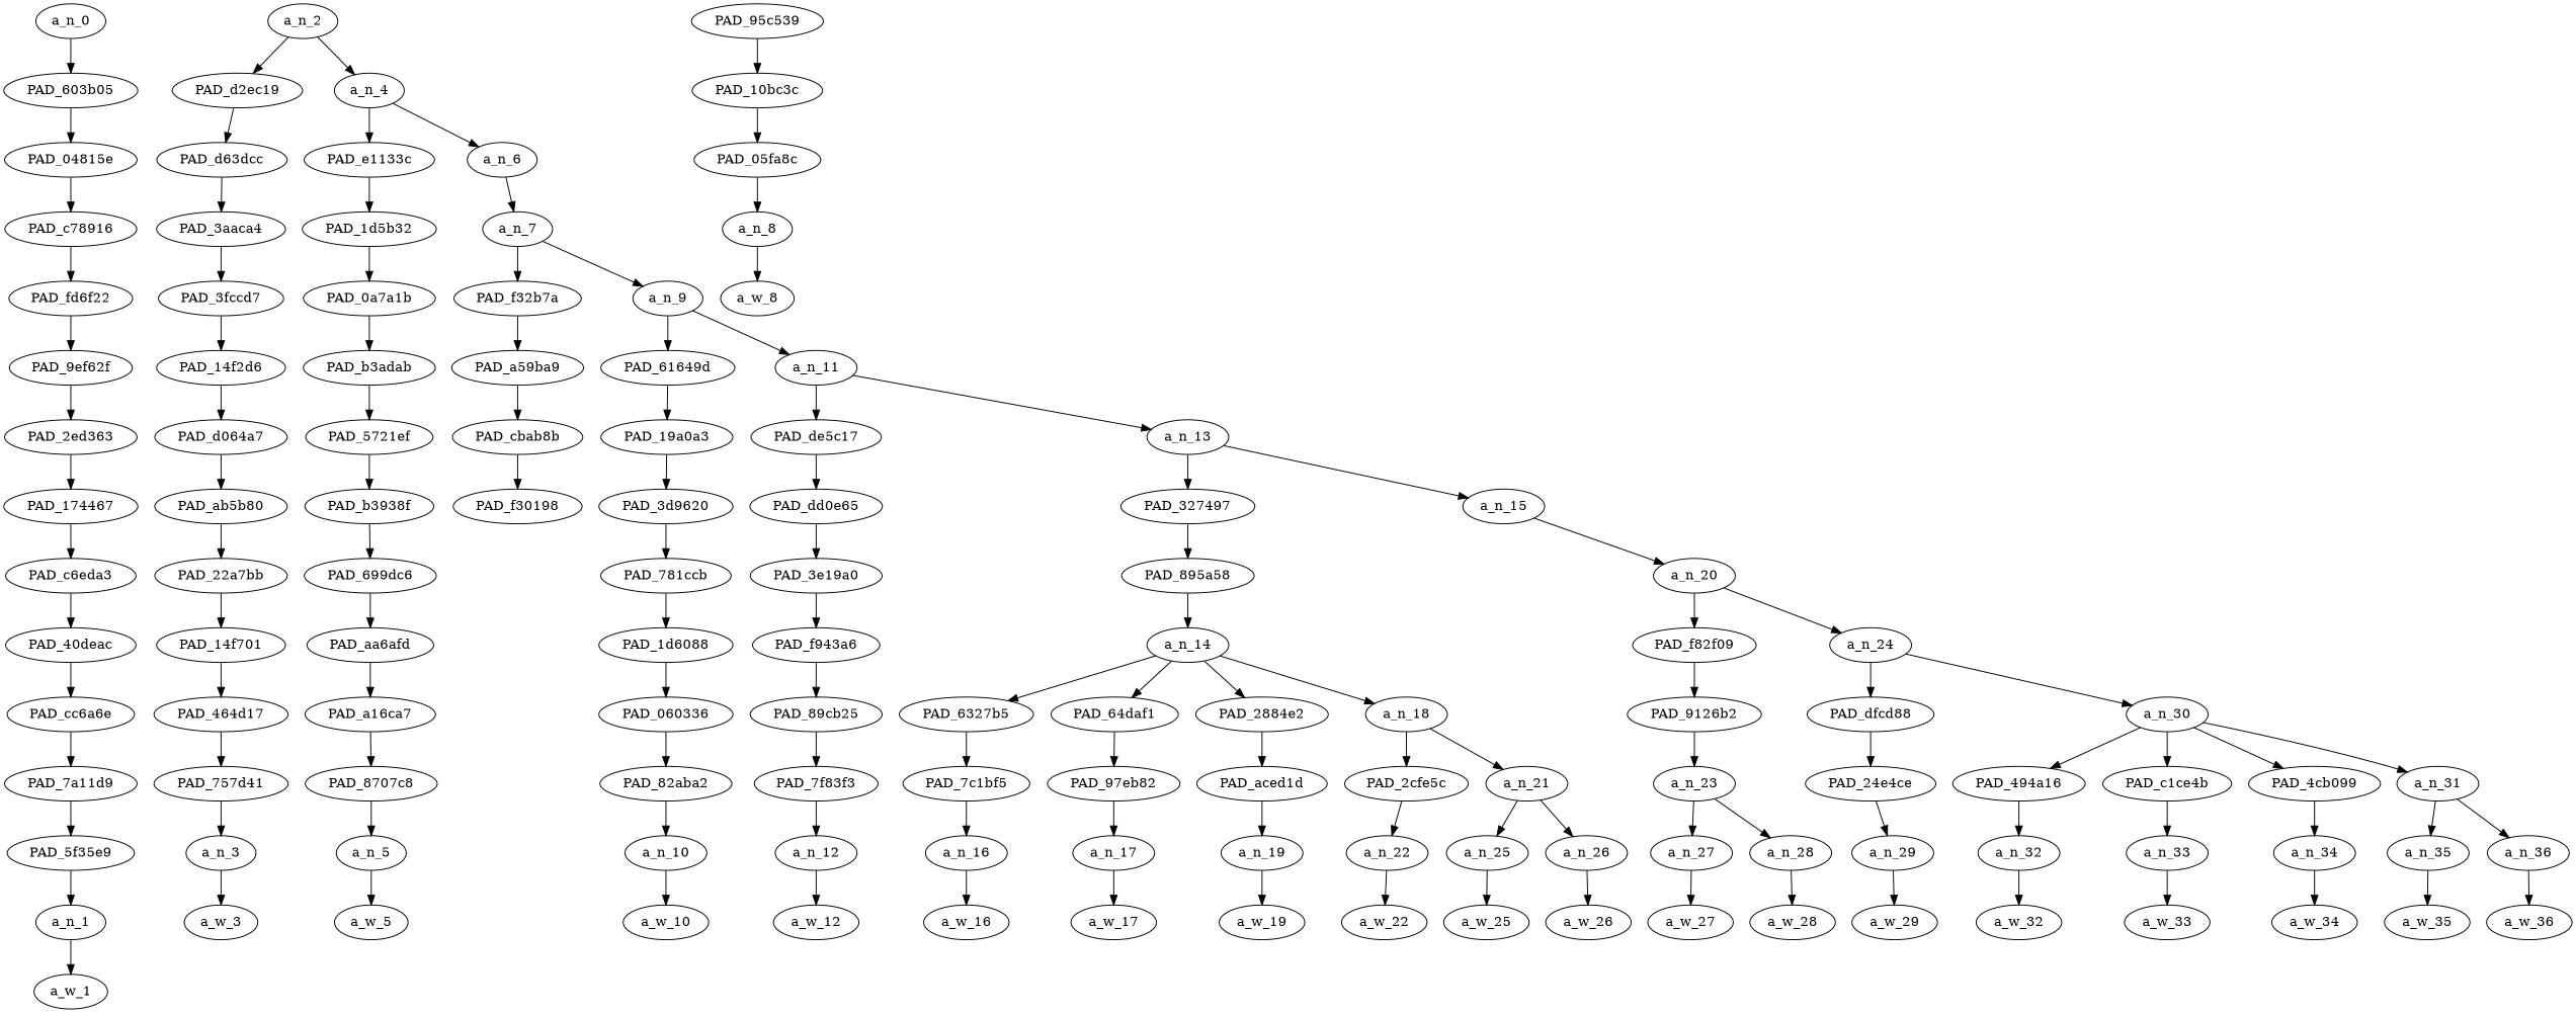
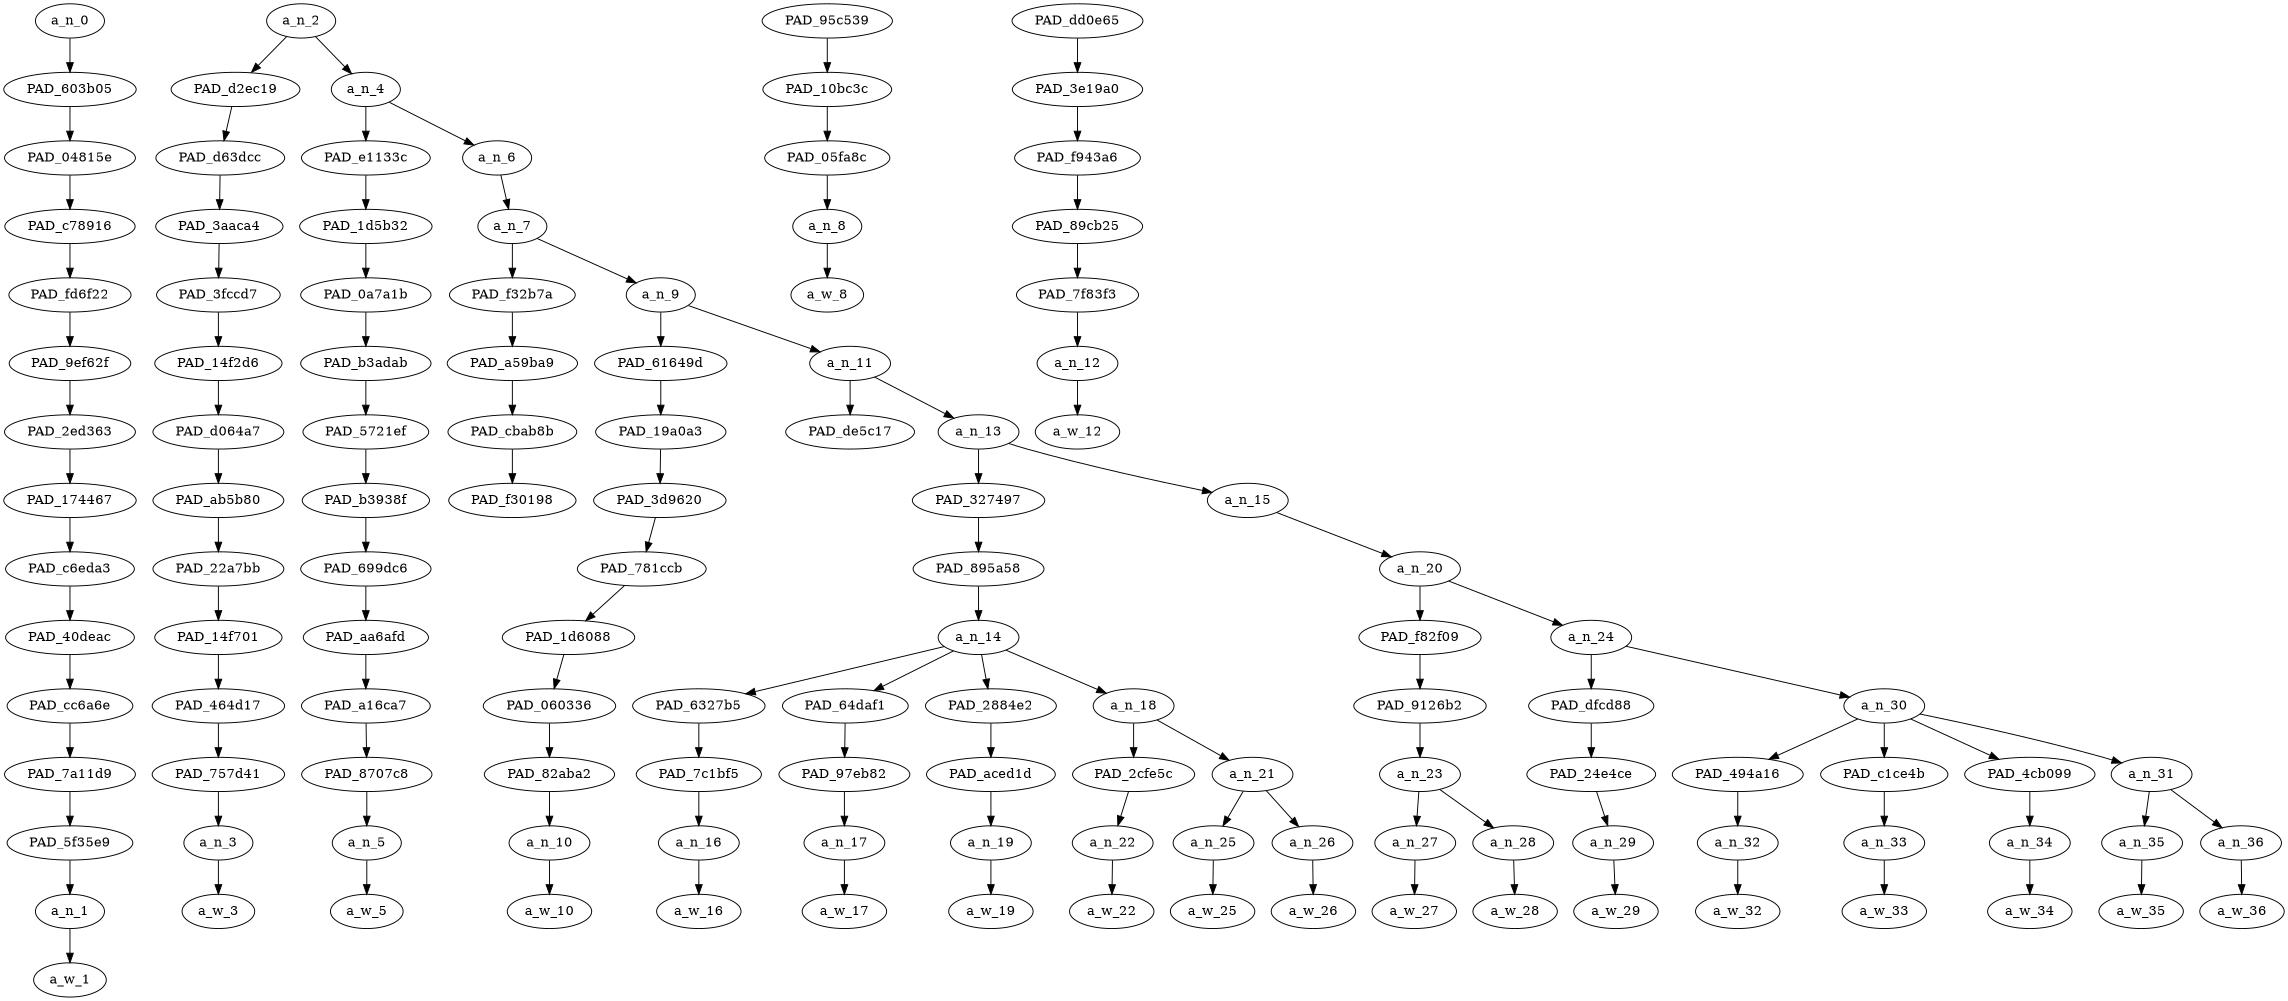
  strict digraph {
    node [div_dir=1 index=0 level=1 text_span="[0]" value=0.02793636]
    a_n_0 [level=14 text_span="[0, 1, 2, 3, 4, 5, 6, 7, 8, 9, 10, 11, 12, 13, 14, 15, 16, 17, 18, 19]" value=0.99999999]
    PAD_603b05 [div_dir=-1 level=13]
    PAD_04815e [div_dir=-1 level=12]
    a_n_2 [index=1 level=13 text_span="[1, 2, 3, 4, 5, 6, 7, 8, 9, 10, 11, 12, 13, 14, 15, 16, 17, 18, 19]" value=0.97194694]
    PAD_d2ec19 [div_dir=-1 index=1 level=12 text_span="[1]" value=0.02425592]
    a_n_4 [index=2 level=12 text_span="[2, 3, 4, 5, 6, 7, 8, 9, 10, 11, 12, 13, 14, 15, 16, 17, 18, 19]" value=0.94752473]
    PAD_c78916 [div_dir=-1 level=11]
    PAD_d63dcc [div_dir=-1 index=1 level=11 text_span="[1]" value=0.02425592]
    PAD_e1133c [index=2 level=11 text_span="[2]" value=0.04528800]
    a_n_6 [index=3 level=11 text_span="[3, 4, 5, 6, 7, 8, 9, 10, 11, 12, 13, 14, 15, 16, 17, 18, 19]" value=0.90203396]
    PAD_fd6f22 [div_dir=-1 level=10]
    PAD_9ef62f [div_dir=-1 level=9]
    PAD_2ed363 [div_dir=-1 level=8]
    PAD_174467 [div_dir=-1 level=7]
    PAD_c6eda3 [div_dir=-1 level=6]
    PAD_40deac [div_dir=-1 level=5]
    PAD_cc6a6e [div_dir=-1 level=4]
    PAD_7a11d9 [div_dir=-1 level=3]
    PAD_5f35e9 [div_dir=-1 level=2]
    a_n_1 [div_dir=-1]
    a_w_1 [div_dir=0 level=0 value=i]
    PAD_3aaca4 [div_dir=-1 index=1 level=10 text_span="[1]" value=0.02425592]
    PAD_1d5b32 [index=2 level=10 text_span="[2]" value=0.04528800]
    a_n_7 [index=3 level=10 text_span="[3, 4, 5, 6, 7, 8, 9, 10, 11, 12, 13, 14, 15, 16, 17, 18, 19]" value=0.90184806]
    PAD_3fccd7 [div_dir=-1 index=1 level=9 text_span="[1]" value=0.02425592]
    PAD_14f2d6 [div_dir=-1 index=1 level=8 text_span="[1]" value=0.02425592]
    PAD_d064a7 [div_dir=-1 index=1 level=7 text_span="[1]" value=0.02425592]
    PAD_ab5b80 [div_dir=-1 index=1 level=6 text_span="[1]" value=0.02425592]
    PAD_22a7bb [div_dir=-1 index=1 level=5 text_span="[1]" value=0.02425592]
    PAD_14f701 [div_dir=-1 index=1 level=4 text_span="[1]" value=0.02425592]
    PAD_464d17 [div_dir=-1 index=1 level=3 text_span="[1]" value=0.02425592]
    PAD_757d41 [div_dir=-1 index=1 level=2 text_span="[1]" value=0.02425592]
    a_n_3 [div_dir=-1 index=1 text_span="[1]" value=0.02425592]
    a_w_3 [div_dir=0 index=1 level=0 text_span="[1]" value=am]
    PAD_0a7a1b [index=2 level=9 text_span="[2]" value=0.04528800]
    PAD_f32b7a [index=3 level=9 text_span="[3]" value=0.02283470]
    a_n_9 [index=4 level=9 text_span="[4, 5, 6, 7, 8, 9, 10, 11, 12, 13, 14, 15, 16, 17, 18, 19]" value=0.87882745]
    PAD_b3adab [index=2 level=8 text_span="[2]" value=0.04528800]
    PAD_5721ef [index=2 level=7 text_span="[2]" value=0.04528800]
    PAD_b3938f [index=2 level=6 text_span="[2]" value=0.04528800]
    PAD_699dc6 [index=2 level=5 text_span="[2]" value=0.04528800]
    PAD_aa6afd [index=2 level=4 text_span="[2]" value=0.04528800]
    PAD_a16ca7 [index=2 level=3 text_span="[2]" value=0.04528800]
    PAD_8707c8 [index=2 level=2 text_span="[2]" value=0.04528800]
    a_n_5 [index=2 text_span="[2]" value=0.04528800]
    a_w_5 [div_dir=0 index=2 level=0 text_span="[2]" value=screaming]
    PAD_a59ba9 [index=3 level=8 text_span="[3]" value=0.02283470]
    PAD_61649d [index=4 level=8 text_span="[4]" value=0.02072162]
    a_n_11 [index=5 level=8 text_span="[5, 6, 7, 8, 9, 10, 11, 12, 13, 14, 15, 16, 17, 18, 19]" value=0.85792394]
    PAD_cbab8b [index=3 level=7 text_span="[3]" value=0.02283470]
    PAD_19a0a3 [index=4 level=7 text_span="[4]" value=0.02072162]
    PAD_de5c17 [div_dir=-1 index=5 level=7 text_span="[5]" value=0.02449663]
    a_n_13 [index=6 level=7 text_span="[6, 7, 8, 9, 10, 11, 12, 13, 14, 15, 16, 17, 18, 19]" value=0.83324791]
    PAD_f30198 [index=3 level=6 text_span="[3]" value=0.02283470]
    PAD_95c539 [index=3 level=4 text_span="[3]" value=0.02283470]
    PAD_10bc3c [index=3 level=3 text_span="[3]" value=0.02283470]
    PAD_05fa8c [index=3 level=2 text_span="[3]" value=0.02283470]
    a_n_8 [index=3 text_span="[3]" value=0.02283470]
    a_w_8 [div_dir=0 index=3 level=0 text_span="[3]" value=this]
    PAD_3d9620 [index=4 level=6 text_span="[4]" value=0.02072162]
    PAD_dd0e65 [div_dir=-1 index=5 level=6 text_span="[5]" value=0.02449663]
    PAD_327497 [index=6 level=6 text_span="[6, 7, 8, 9, 10, 11]" value=0.53398499]
    a_n_15 [index=7 level=6 text_span="[12, 13, 14, 15, 16, 17, 18, 19]" value=0.29906616]
    PAD_781ccb [index=4 level=5 text_span="[4]" value=0.02072162]
    PAD_1d6088 [index=4 level=4 text_span="[4]" value=0.02072162]
    PAD_060336 [index=4 level=3 text_span="[4]" value=0.02072162]
    PAD_82aba2 [index=4 level=2 text_span="[4]" value=0.02072162]
    a_n_10 [index=4 text_span="[4]" value=0.02072162]
    a_w_10 [div_dir=0 index=4 level=0 text_span="[4]" value=will]
    PAD_3e19a0 [div_dir=-1 index=5 level=5 text_span="[5]" value=0.02449663]
    PAD_895a58 [index=6 level=5 text_span="[6, 7, 8, 9, 10, 11]" value=0.53398499]
    a_n_20 [index=7 level=5 text_span="[12, 13, 14, 15, 16, 17, 18, 19]" value=0.29889186]
    PAD_f943a6 [div_dir=-1 index=5 level=4 text_span="[5]" value=0.02449663]
    PAD_89cb25 [div_dir=-1 index=5 level=3 text_span="[5]" value=0.02449663]
    PAD_7f83f3 [div_dir=-1 index=5 level=2 text_span="[5]" value=0.02449663]
    a_n_12 [div_dir=-1 index=5 text_span="[5]" value=0.02449663]
    a_w_12 [div_dir=0 index=5 level=0 text_span="[5]" value=be]
    a_n_14 [index=6 level=4 text_span="[6, 7, 8, 9, 10, 11]" value=0.53398499]
    PAD_f82f09 [index=7 level=4 text_span="[12, 13]" value=0.04537724]
    a_n_24 [index=8 level=4 text_span="[14, 15, 16, 17, 18, 19]" value=0.25334032]
    PAD_6327b5 [index=6 level=3 text_span="[6]" value=0.03868711]
    PAD_64daf1 [index=7 level=3 text_span="[7]" value=0.03751769]
    PAD_2884e2 [index=9 level=3 text_span="[11]" value=0.06844903]
    a_n_18 [div_dir=-1 index=8 level=3 text_span="[8, 9, 10]" value=0.38922829]
    PAD_7c1bf5 [index=6 level=2 text_span="[6]" value=0.03868711]
    PAD_97eb82 [index=7 level=2 text_span="[7]" value=0.03751769]
    PAD_aced1d [index=10 level=2 text_span="[11]" value=0.06844903]
    PAD_2cfe5c [index=9 level=2 text_span="[10]" value=0.08220402]
    a_n_21 [div_dir=-1 index=8 level=2 text_span="[8, 9]" value=0.30702382]
    a_n_16 [index=6 text_span="[6]" value=0.03868711]
    a_n_17 [index=7 text_span="[7]" value=0.03751769]
    a_n_19 [index=11 text_span="[11]" value=0.06844903]
    a_n_22 [index=10 text_span="[10]" value=0.08220402]
    a_n_25 [div_dir=-1 index=8 text_span="[8]" value=0.19849225]
    a_n_26 [index=9 text_span="[9]" value=0.10851089]
    a_w_16 [div_dir=0 index=6 level=0 text_span="[6]" value=my]
    a_w_17 [div_dir=0 index=7 level=0 text_span="[7]" value=first]
    a_w_19 [div_dir=0 index=11 level=0 text_span="[11]" value=agh]
    a_w_22 [div_dir=0 index=10 level=0 text_span="[10]" value=comeback]
    a_w_25 [div_dir=0 index=8 level=0 text_span="[8]" value=stray]
    a_w_26 [div_dir=0 index=9 level=0 text_span="[9]" value=kids]
    PAD_9126b2 [index=10 level=3 text_span="[12, 13]" value=0.04537724]
    PAD_dfcd88 [index=11 level=3 text_span="[14]" value=0.02998962]
    a_n_30 [index=12 level=3 text_span="[15, 16, 17, 18, 19]" value=0.22315769]
    a_n_23 [index=11 level=2 text_span="[12, 13]" value=0.04537724]
    PAD_24e4ce [index=12 level=2 text_span="[14]" value=0.02998962]
    PAD_494a16 [index=14 level=2 text_span="[17]" value=0.04465620]
    PAD_c1ce4b [index=15 level=2 text_span="[18]" value=0.08417900]
    PAD_4cb099 [div_dir=-1 index=16 level=2 text_span="[19]" value=0.04075385]
    a_n_31 [index=13 level=2 text_span="[15, 16]" value=0.05336994]
    a_n_27 [index=12 text_span="[12]" value=0.02491576]
    a_n_28 [index=13 text_span="[13]" value=0.02044324]
    a_w_27 [div_dir=0 index=12 level=0 text_span="[12]" value=they]
    a_w_28 [div_dir=0 index=13 level=0 text_span="[13]" value=all]
    a_n_29 [index=14 text_span="[14]" value=0.02998962]
    a_n_32 [index=17 text_span="[17]" value=0.04465620]
    a_n_33 [index=18 text_span="[18]" value=0.08417900]
    a_n_34 [div_dir=-1 index=19 text_span="[19]" value=0.04075385]
    a_n_35 [index=15 text_span="[15]" value=0.02092865]
    a_n_36 [index=16 text_span="[16]" value=0.03232761]
    a_w_29 [div_dir=0 index=14 level=0 text_span="[14]" value=look]
    a_w_32 [div_dir=0 index=17 level=0 text_span="[17]" value=double]
    a_w_33 [div_dir=0 index=18 level=0 text_span="[18]" value=knot]
    a_w_34 [div_dir=0 index=19 level=0 text_span="[19]" value="<user>"]
    a_w_35 [div_dir=0 index=15 level=0 text_span="[15]" value=so]
    a_w_36 [div_dir=0 index=16 level=0 text_span="[16]" value=good]
    a_n_0 -> PAD_603b05
    PAD_603b05 -> PAD_04815e
    PAD_04815e -> PAD_c78916
    a_n_2 -> PAD_d2ec19
    a_n_2 -> a_n_4
    PAD_d2ec19 -> PAD_d63dcc
    a_n_4 -> PAD_e1133c
    a_n_4 -> a_n_6
    PAD_c78916 -> PAD_fd6f22
    PAD_d63dcc -> PAD_3aaca4
    PAD_e1133c -> PAD_1d5b32
    a_n_6 -> a_n_7
    PAD_fd6f22 -> PAD_9ef62f
    PAD_9ef62f -> PAD_2ed363
    PAD_2ed363 -> PAD_174467
    PAD_174467 -> PAD_c6eda3
    PAD_c6eda3 -> PAD_40deac
    PAD_40deac -> PAD_cc6a6e
    PAD_cc6a6e -> PAD_7a11d9
    PAD_7a11d9 -> PAD_5f35e9
    PAD_5f35e9 -> a_n_1
    a_n_1 -> a_w_1
    PAD_3aaca4 -> PAD_3fccd7
    PAD_1d5b32 -> PAD_0a7a1b
    a_n_7 -> PAD_f32b7a
    a_n_7 -> a_n_9
    PAD_3fccd7 -> PAD_14f2d6
    PAD_14f2d6 -> PAD_d064a7
    PAD_d064a7 -> PAD_ab5b80
    PAD_ab5b80 -> PAD_22a7bb
    PAD_22a7bb -> PAD_14f701
    PAD_14f701 -> PAD_464d17
    PAD_464d17 -> PAD_757d41
    PAD_757d41 -> a_n_3
    a_n_3 -> a_w_3
    PAD_0a7a1b -> PAD_b3adab
    PAD_f32b7a -> PAD_a59ba9
    a_n_9 -> PAD_61649d
    a_n_9 -> a_n_11
    PAD_b3adab -> PAD_5721ef
    PAD_5721ef -> PAD_b3938f
    PAD_b3938f -> PAD_699dc6
    PAD_699dc6 -> PAD_aa6afd
    PAD_aa6afd -> PAD_a16ca7
    PAD_a16ca7 -> PAD_8707c8
    PAD_8707c8 -> a_n_5
    a_n_5 -> a_w_5
    PAD_a59ba9 -> PAD_cbab8b
    PAD_61649d -> PAD_19a0a3
    a_n_11 -> PAD_de5c17
    a_n_11 -> a_n_13
    PAD_cbab8b -> PAD_f30198
    PAD_19a0a3 -> PAD_3d9620
-   PAD_de5c17 -> PAD_dd0e65
    a_n_13 -> PAD_327497
    a_n_13 -> a_n_15
    PAD_95c539 -> PAD_10bc3c
    PAD_10bc3c -> PAD_05fa8c
    PAD_05fa8c -> a_n_8
    a_n_8 -> a_w_8
    PAD_3d9620 -> PAD_781ccb
    PAD_dd0e65 -> PAD_3e19a0
    PAD_327497 -> PAD_895a58
    a_n_15 -> a_n_20
    PAD_781ccb -> PAD_1d6088
    PAD_1d6088 -> PAD_060336
    PAD_060336 -> PAD_82aba2
    PAD_82aba2 -> a_n_10
    a_n_10 -> a_w_10
    PAD_3e19a0 -> PAD_f943a6
    PAD_895a58 -> a_n_14
    a_n_20 -> PAD_f82f09
    a_n_20 -> a_n_24
    PAD_f943a6 -> PAD_89cb25
    PAD_89cb25 -> PAD_7f83f3
    PAD_7f83f3 -> a_n_12
    a_n_12 -> a_w_12
    a_n_14 -> PAD_6327b5
    a_n_14 -> PAD_64daf1
    a_n_14 -> PAD_2884e2
    a_n_14 -> a_n_18
    PAD_f82f09 -> PAD_9126b2
    a_n_24 -> PAD_dfcd88
    a_n_24 -> a_n_30
    PAD_6327b5 -> PAD_7c1bf5
    PAD_64daf1 -> PAD_97eb82
    PAD_2884e2 -> PAD_aced1d
    a_n_18 -> PAD_2cfe5c
    a_n_18 -> a_n_21
    PAD_7c1bf5 -> a_n_16
    PAD_97eb82 -> a_n_17
    PAD_aced1d -> a_n_19
    PAD_2cfe5c -> a_n_22
    a_n_21 -> a_n_25
    a_n_21 -> a_n_26
    a_n_16 -> a_w_16
    a_n_17 -> a_w_17
    a_n_19 -> a_w_19
    a_n_22 -> a_w_22
    a_n_25 -> a_w_25
    a_n_26 -> a_w_26
    PAD_9126b2 -> a_n_23
    PAD_dfcd88 -> PAD_24e4ce
    a_n_30 -> PAD_494a16
    a_n_30 -> PAD_c1ce4b
    a_n_30 -> PAD_4cb099
    a_n_30 -> a_n_31
    a_n_23 -> a_n_27
    a_n_23 -> a_n_28
    PAD_24e4ce -> a_n_29
    PAD_494a16 -> a_n_32
    PAD_c1ce4b -> a_n_33
    PAD_4cb099 -> a_n_34
    a_n_31 -> a_n_35
    a_n_31 -> a_n_36
    a_n_27 -> a_w_27
    a_n_28 -> a_w_28
    a_n_29 -> a_w_29
    a_n_32 -> a_w_32
    a_n_33 -> a_w_33
    a_n_34 -> a_w_34
    a_n_35 -> a_w_35
    a_n_36 -> a_w_36
  }
